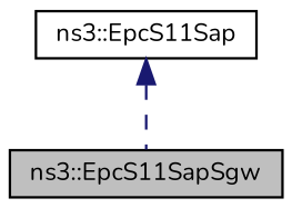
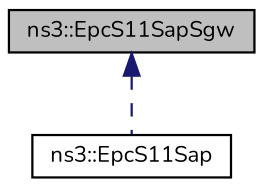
  digraph {
    fontname=Nunito
    node [color=black fontname=Nunito fontsize=10 shape=record style=filled]
    n1 [fillcolor=grey75 fontcolor=black height=0.2 label="ns3::EpcS11SapSgw" width=0.4]
    n2 [fillcolor=white height=0.2 label="ns3::EpcS11Sap" width=0.4]
-   n2 -> n1 [color=midnightblue dir=back fontname=Nunito fontsize=10 labelfontname=Helvetica labelfontsize=10 style=dashed]
+   n1 -> n2 [color=midnightblue dir=back fontname=Nunito fontsize=10 labelfontname=Helvetica labelfontsize=10 style=dashed]
  }
